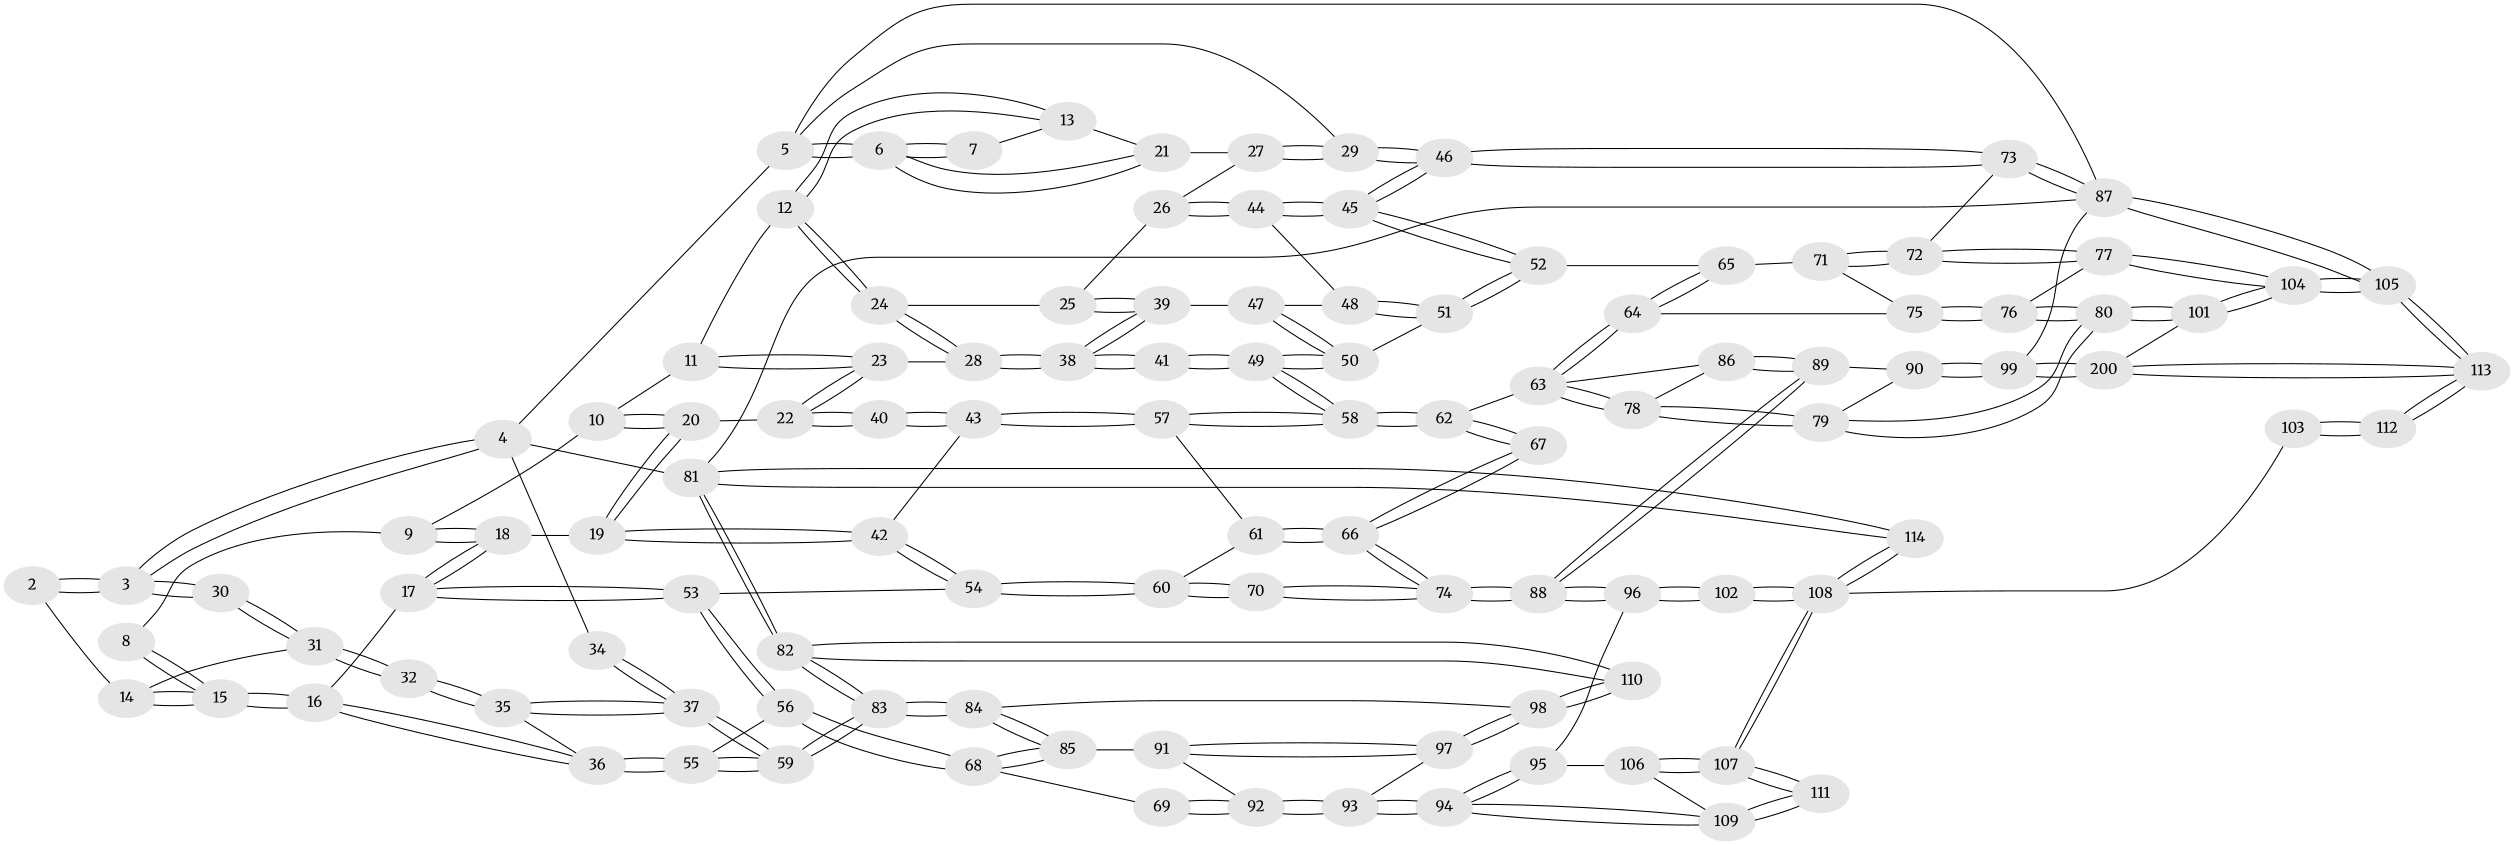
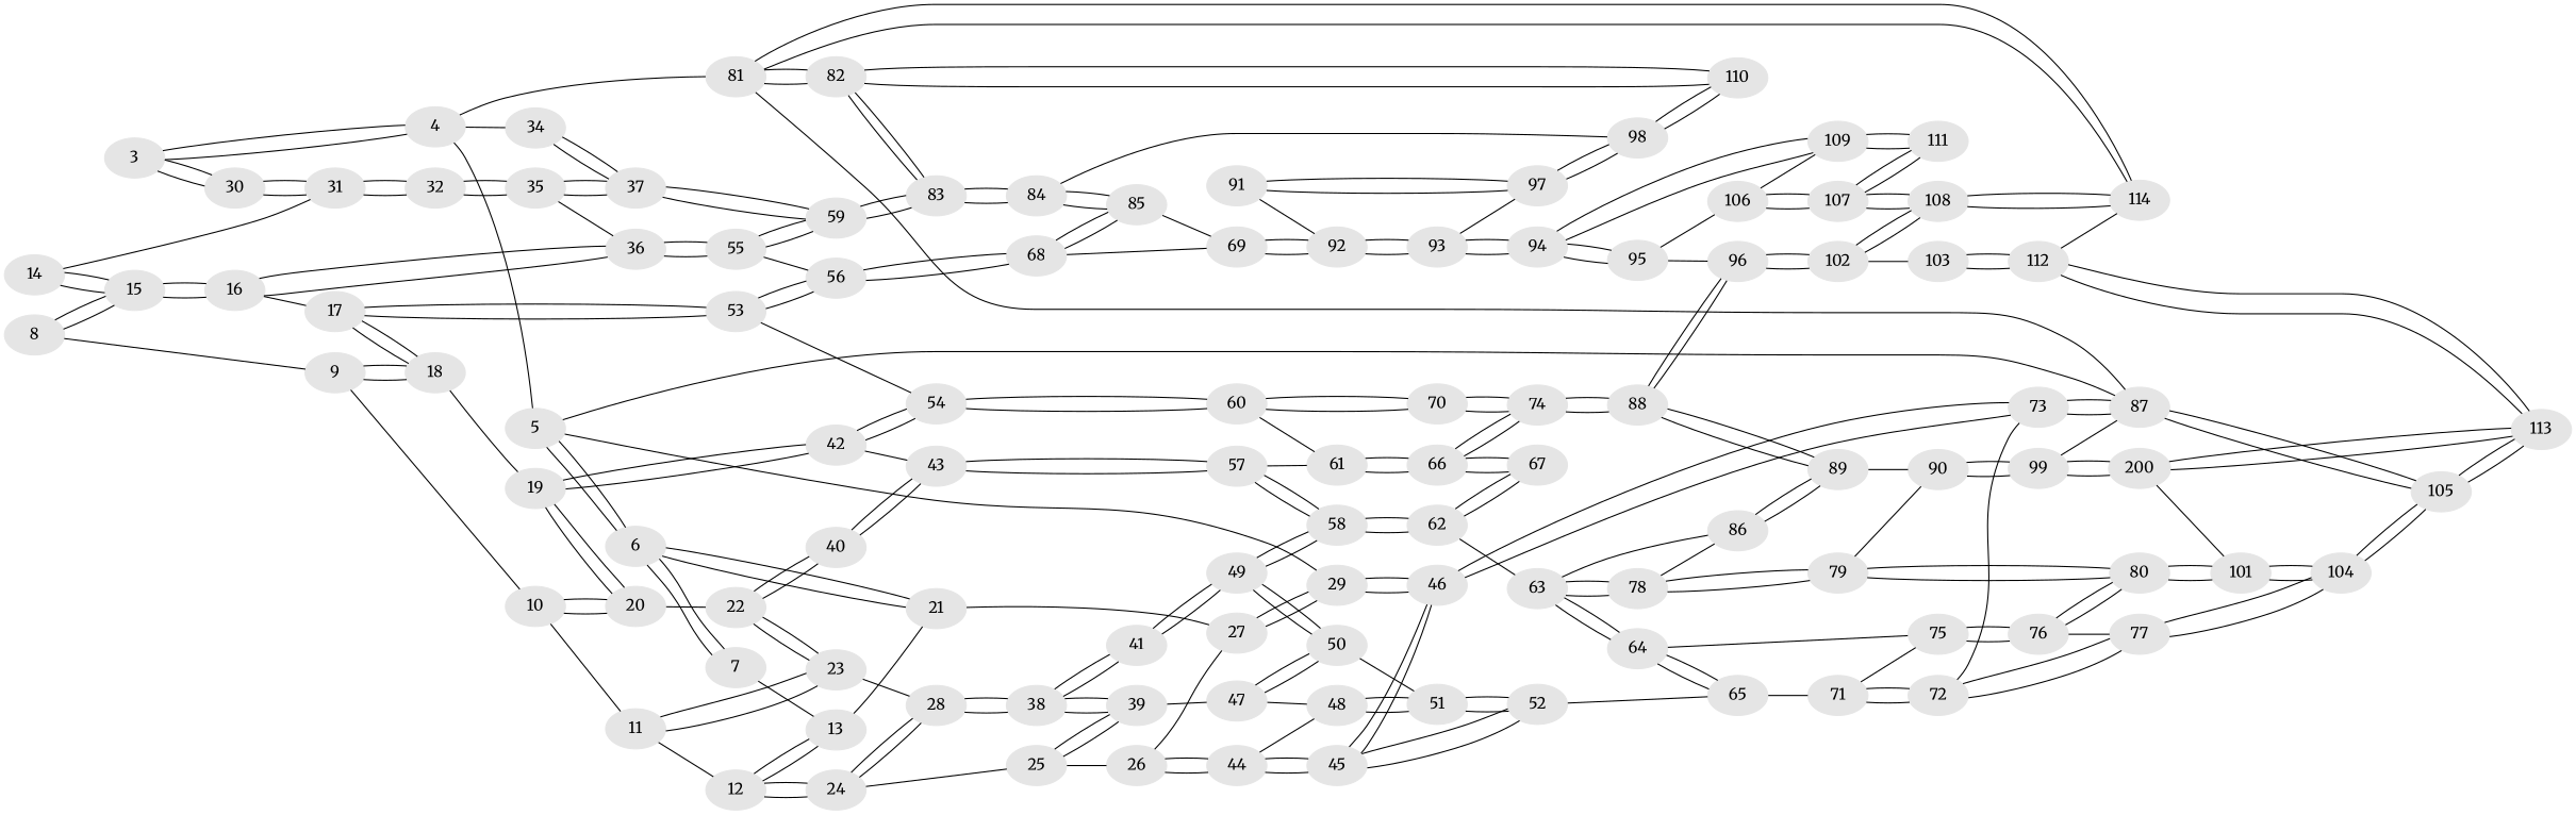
  graph {
    fontname=Merriweather
    rankdir=LR
    node [color=gray90 fontname=Merriweather style=filled]
    edge [fontname=Merriweather]
-   2
    3
    14
    8
    9
    15
    4
    30
    31
    5
    34
    81
    6
    29
    87
    37
    82
    114
    7
    21
    46
    105
    13
    27
    10
    18
    16
    11
    20
    19
    12
    23
    22
    24
    28
    25
    32
    17
    36
    53
    55
    54
    56
    42
    43
    40
    38
    26
    39
    44
    47
    45
    48
    41
    73
    35
    59
    83
    49
    50
    57
    58
    60
    61
    52
    51
    65
    62
    71
    68
    70
    69
    85
    66
    63
    67
    84
    74
    64
    78
    86
    75
    79
    76
    72
    88
    89
    92
    91
    93
    77
    104
    96
    80
    101
    90
    99
    110
    98
    97
    113
    102
    n103 [label=200]
    94
    95
    109
    106
    111
    107
    103
    108
    112
-   2 -- 3
-   2 -- 3
-   2 -- 14
    3 -- 4
    3 -- 4
    3 -- 30
    3 -- 30
    14 -- 15
    14 -- 15
    14 -- 31
    8 -- 9
    8 -- 15
    8 -- 15
    9 -- 10
    9 -- 18
    9 -- 18
    15 -- 16
    15 -- 16
    4 -- 5
    4 -- 34
    4 -- 81
    30 -- 31
    30 -- 31
    31 -- 32
    31 -- 32
    5 -- 6
    5 -- 6
    5 -- 29
    5 -- 87
    34 -- 37
    34 -- 37
    81 -- 87
    81 -- 82
    81 -- 82
    81 -- 114
    81 -- 114
    6 -- 7
    6 -- 7
    6 -- 21
    6 -- 21
    29 -- 46
    29 -- 46
    87 -- 105
    87 -- 105
    37 -- 59
    37 -- 59
    82 -- 83
    82 -- 83
    82 -- 110
    82 -- 110
    7 -- 13
    21 -- 27
    46 -- 73
    46 -- 73
    105 -- 113
    105 -- 113
    13 -- 21
    27 -- 29
    27 -- 29
    10 -- 11
    10 -- 20
    10 -- 20
    18 -- 19
    16 -- 17
    16 -- 36
    16 -- 36
    11 -- 12
    11 -- 23
    11 -- 23
    20 -- 22
    19 -- 20
    19 -- 20
    19 -- 42
    19 -- 42
    12 -- 13
    12 -- 13
    12 -- 24
    12 -- 24
    23 -- 28
    22 -- 23
    22 -- 23
    22 -- 40
    22 -- 40
    24 -- 28
    24 -- 28
    24 -- 25
    28 -- 38
    28 -- 38
    25 -- 26
    25 -- 39
    25 -- 39
    32 -- 35
    32 -- 35
    17 -- 18
    17 -- 18
    17 -- 53
    17 -- 53
    36 -- 55
    36 -- 55
    53 -- 54
    53 -- 56
    53 -- 56
    55 -- 56
    55 -- 59
    55 -- 59
    54 -- 60
    54 -- 60
    56 -- 68
    56 -- 68
    42 -- 54
    42 -- 54
    42 -- 43
    43 -- 57
    43 -- 57
    40 -- 43
    40 -- 43
    38 -- 39
    38 -- 39
    38 -- 41
    38 -- 41
    26 -- 27
    26 -- 44
    26 -- 44
    39 -- 47
    44 -- 45
    44 -- 45
    44 -- 48
    47 -- 48
    47 -- 50
    47 -- 50
    45 -- 46
    45 -- 46
    45 -- 52
    45 -- 52
    48 -- 51
    48 -- 51
    41 -- 49
    41 -- 49
    73 -- 87
    73 -- 87
    35 -- 37
    35 -- 37
    35 -- 36
    59 -- 83
    59 -- 83
    83 -- 84
    83 -- 84
    49 -- 50
    49 -- 50
    49 -- 58
    49 -- 58
    50 -- 51
    57 -- 58
    57 -- 58
    57 -- 61
    58 -- 62
    58 -- 62
    60 -- 61
    60 -- 70
    60 -- 70
    61 -- 66
    61 -- 66
    52 -- 65
    51 -- 52
    51 -- 52
    65 -- 71
    62 -- 63
    62 -- 67
    62 -- 67
    71 -- 75
    71 -- 72
    71 -- 72
    68 -- 69
    68 -- 85
    68 -- 85
    70 -- 74
    70 -- 74
    69 -- 92
    69 -- 92
-   85 -- 91
+   85 -- 69
    66 -- 67
    66 -- 67
    66 -- 74
    66 -- 74
    63 -- 64
    63 -- 64
    63 -- 78
    63 -- 78
    63 -- 86
    84 -- 85
    84 -- 85
    84 -- 98
    74 -- 88
    74 -- 88
    64 -- 65
    64 -- 65
    64 -- 75
    78 -- 86
    78 -- 79
    78 -- 79
    86 -- 89
    86 -- 89
    75 -- 76
    75 -- 76
    79 -- 80
    79 -- 80
    79 -- 90
    76 -- 77
    76 -- 80
    76 -- 80
    72 -- 73
    72 -- 77
    72 -- 77
    88 -- 89
    88 -- 89
    88 -- 96
    88 -- 96
    89 -- 90
    92 -- 93
    92 -- 93
    91 -- 92
    91 -- 97
    91 -- 97
    93 -- 97
    93 -- 94
    93 -- 94
    77 -- 104
    77 -- 104
    104 -- 105
    104 -- 105
    96 -- 102
    96 -- 102
    80 -- 101
    80 -- 101
    101 -- 104
    101 -- 104
    90 -- 99
    90 -- 99
    99 -- 87
    99 -- n103
    99 -- n103
    98 -- 110
    98 -- 110
    97 -- 98
    97 -- 98
-   108 -- 103
+   102 -- 103
    102 -- 108
    102 -- 108
    n103 -- 101
    n103 -- 113
    n103 -- 113
    94 -- 95
    94 -- 95
    94 -- 109
    94 -- 109
    95 -- 96
    95 -- 106
    109 -- 111
    109 -- 111
    106 -- 109
    106 -- 107
    106 -- 107
    107 -- 111
    107 -- 111
    107 -- 108
    107 -- 108
    103 -- 112
    103 -- 112
    108 -- 114
    108 -- 114
+   112 -- 114
    112 -- 113
    112 -- 113
  }
